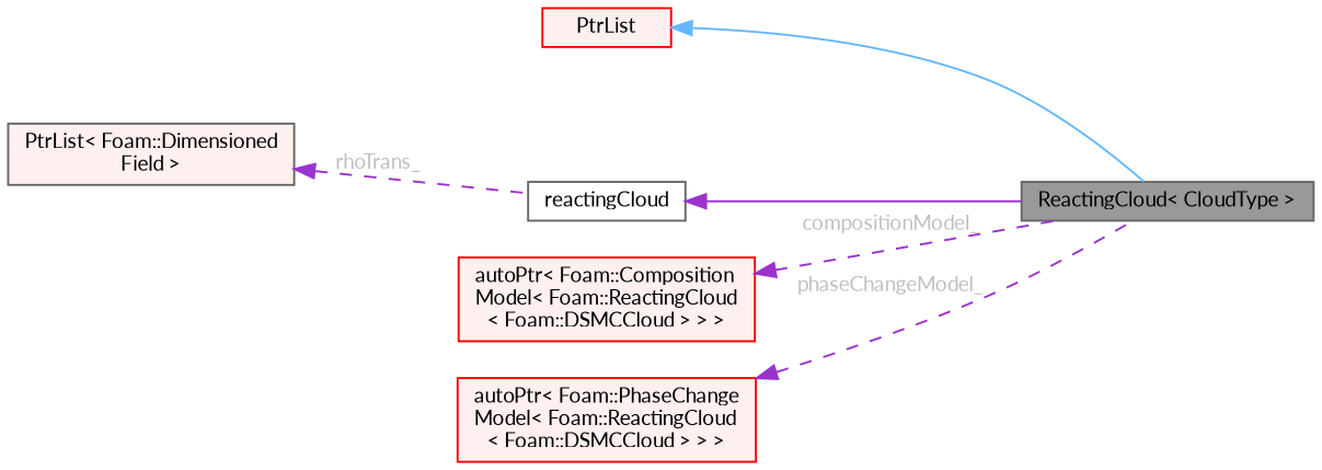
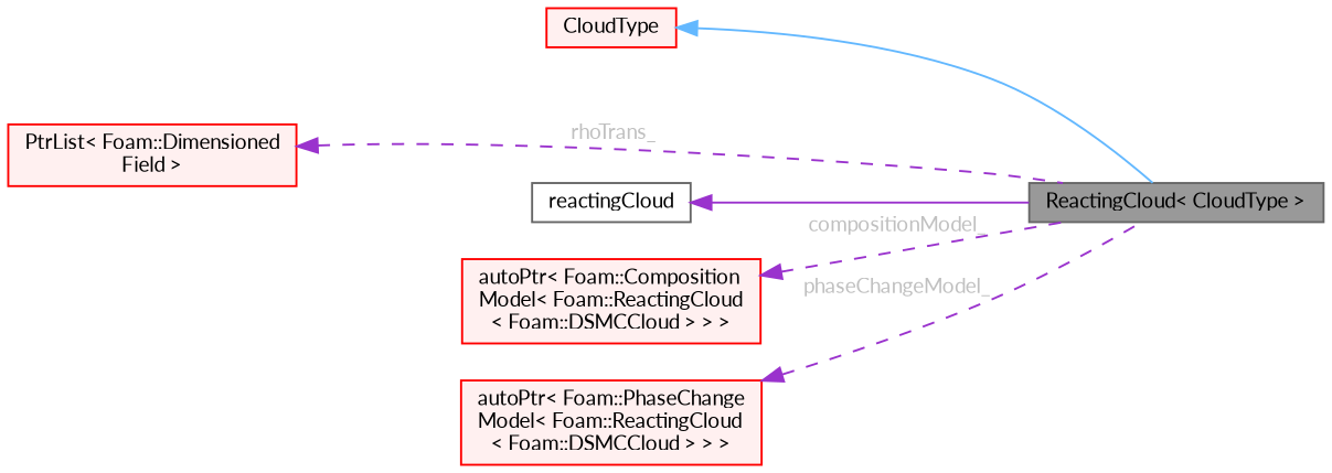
  digraph {
    fontname=Lato
    rankdir=LR
    node [color=red fillcolor="#FFF0F0" fontname=Lato fontsize=10 shape=box style=filled]
    edge [color=darkorchid3 dir=back fontname=Lato fontsize=10 labelfontname=Helvetica labelfontsize=10 style=dashed fontcolor=grey]
    n1 [color=gray40 fillcolor=grey60 fontcolor=black height=0.2 label="ReactingCloud\< CloudType \>" width=0.4]
-   n2 [height=0.2 label=PtrList width=0.4]
+   n2 [height=0.2 label=CloudType width=0.4]
    n3 [color=gray40 fillcolor=white height=0.2 label=reactingCloud width=0.4]
    n4 [height=0.2 label="autoPtr\< Foam::Composition\lModel\< Foam::ReactingCloud\l\< Foam::DSMCCloud \> \> \>" width=0.4]
    n5 [height=0.2 label="autoPtr\< Foam::PhaseChange\lModel\< Foam::ReactingCloud\l\< Foam::DSMCCloud \> \> \>" width=0.4]
-   n6 [color=gray40 height=0.2 label="PtrList\< Foam::Dimensioned\lField \>" width=0.4]
+   n6 [height=0.2 label="PtrList\< Foam::Dimensioned\lField \>" width=0.4]
    n2 -> n1 [color=steelblue1 style=solid fontcolor=""]
    n3 -> n1 [style=solid fontcolor=""]
    n4 -> n1 [label=" compositionModel_"]
    n5 -> n1 [label=" phaseChangeModel_"]
-   n6 -> n3 [label=" rhoTrans_"]
+   n6 -> n1 [label=" rhoTrans_"]
  }
